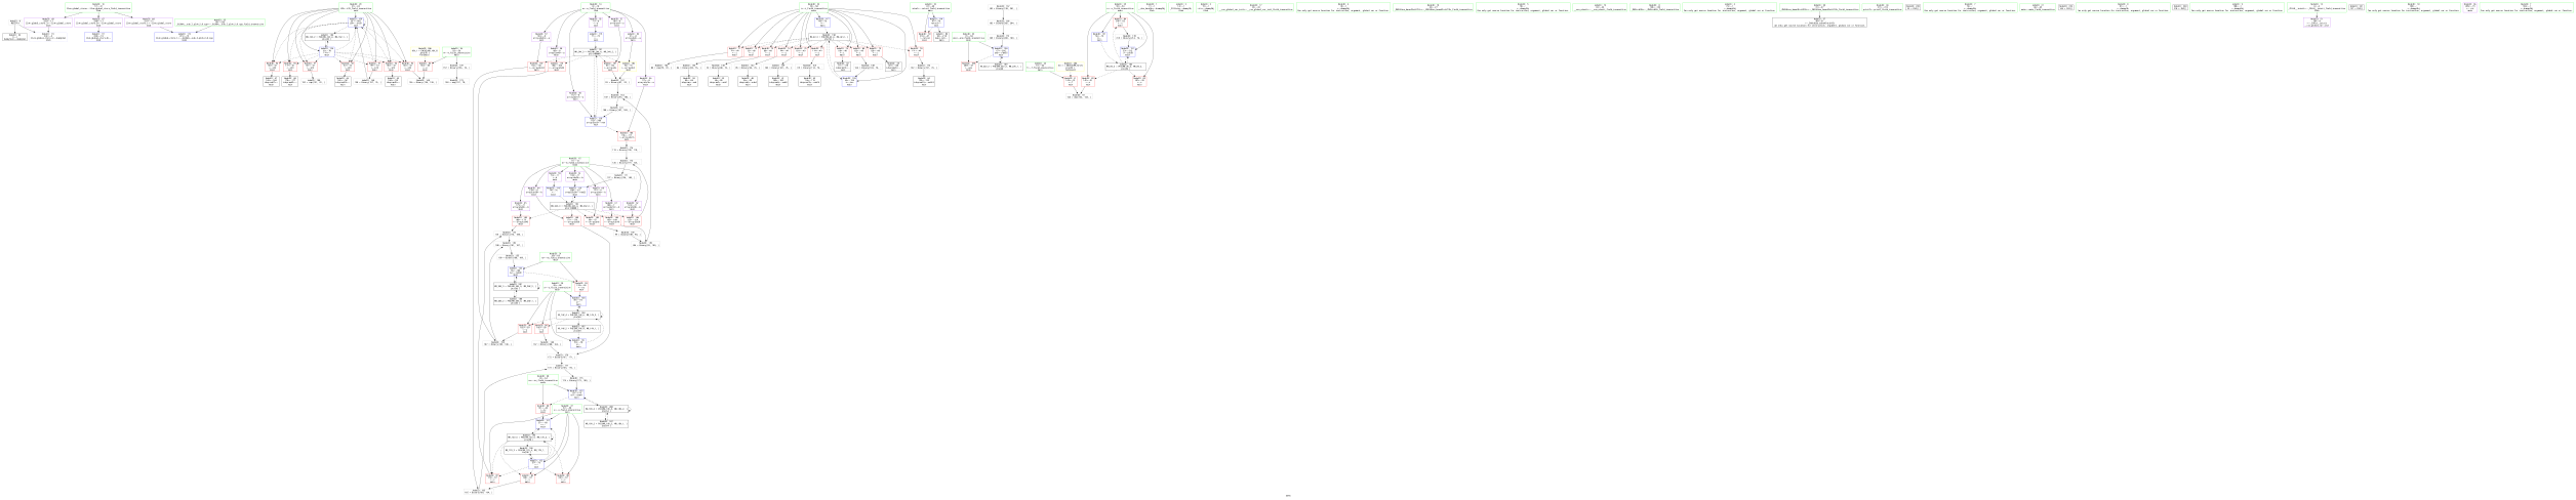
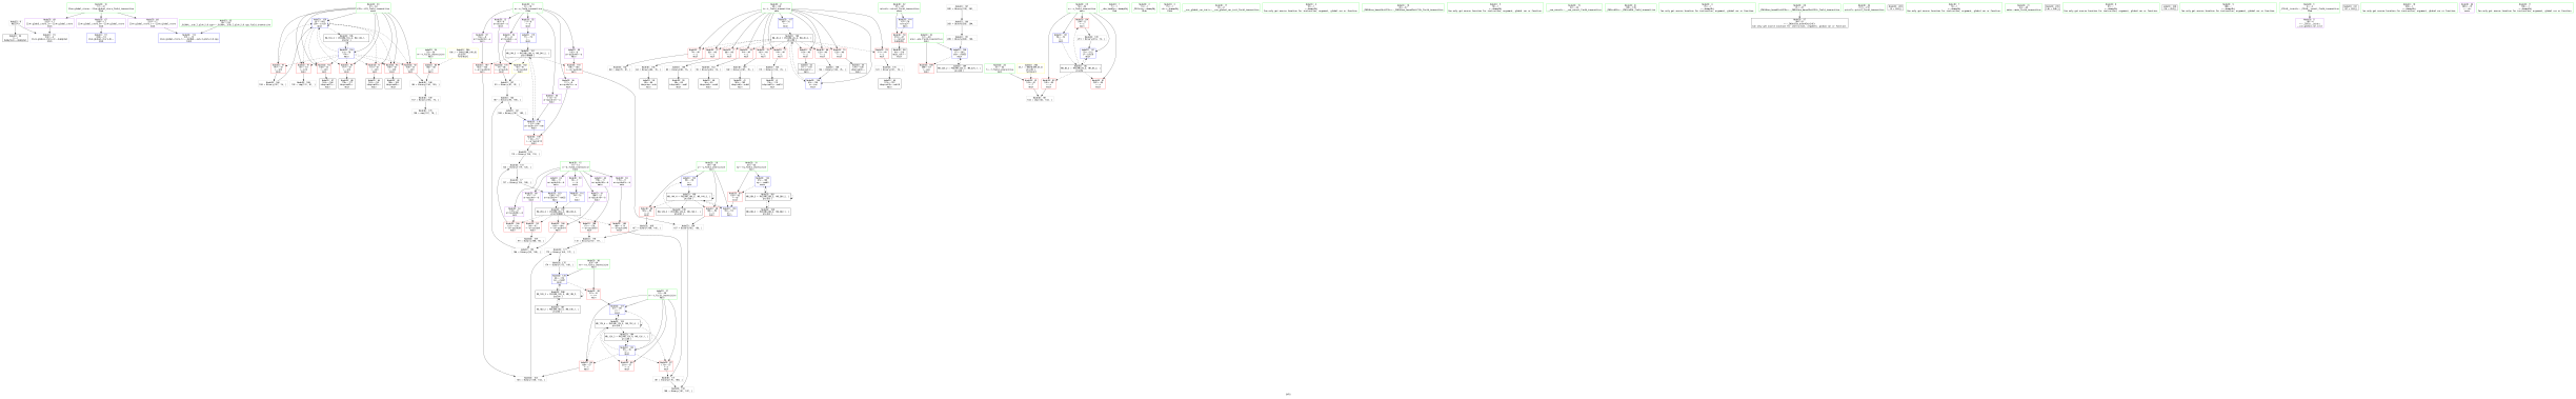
  digraph {
    fontname="Roboto Mono"
    label=SVFG
    node [color=red fontname="Roboto Mono" shape=record]
    edge [fontname="Roboto Mono" style=solid]
    n1 [color=grey label="{NodeID: 0\nNullPtr}"]
    n2 [color=black label="{NodeID: 36\n2\<--3\ndummyVal\<--dummyVal\n}"]
    n3 [color=blue label="{NodeID: 113\n232\<--3\nllvm.global_ctors_2\<--dummyVal\nGlob }" style=dotted]
    n4 [color=grey label="{NodeID: 180\n152 = cmp(151, 81, )\n}"]
    n5 [label="{NodeID: 97\n197\<--61\n\<--i29\nmain\n}"]
    n6 [color=grey label="{NodeID: 168\n198 = Binary(197, 76, )\n}"]
    n7 [color=blue label="{NodeID: 129\n61\<--198\ni29\<--inc51\nmain\n}"]
    n8 [label="{NodeID: 91\n151\<--61\n\<--i29\nmain\n}"]
    n9 [label="{NodeID: 92\n155\<--61\n\<--i29\nmain\n}"]
    n10 [label="{NodeID: 93\n161\<--61\n\<--i29\nmain\n}"]
    n11 [label="{NodeID: 94\n168\<--61\n\<--i29\nmain\n}"]
    n12 [label="{NodeID: 95\n177\<--61\n\<--i29\nmain\n}"]
    n13 [label="{NodeID: 96\n183\<--61\n\<--i29\nmain\n}"]
    n14 [color=black label="{NodeID: 186\nMR_16V_2 = PHI(MR_16V_4, MR_16V_1, )\npts\{62 \}\n}"]
    n15 [color=green label="{NodeID: 14\n8\<--10\na\<--a_field_insensitive\nGlob }"]
    n16 [color=purple label="{NodeID: 52\n71\<--8\n\<--a\nmain\n}"]
    n17 [color=purple label="{NodeID: 53\n86\<--8\narrayidx\<--a\nmain\n}"]
    n18 [color=purple label="{NodeID: 54\n91\<--8\narrayidx3\<--a\nmain\n}"]
    n19 [color=purple label="{NodeID: 55\n112\<--8\narrayidx13\<--a\nmain\n}"]
    n20 [color=purple label="{NodeID: 56\n117\<--8\narrayidx16\<--a\nmain\n}"]
    n21 [color=purple label="{NodeID: 57\n163\<--8\narrayidx34\<--a\nmain\n}"]
    n22 [color=purple label="{NodeID: 58\n185\<--8\narrayidx46\<--a\nmain\n}"]
    n23 [color=blue label="{NodeID: 115\n71\<--73\n\<--\nmain\n}"]
    n24 [label="{NodeID: 101\n87\<--86\n\<--arrayidx\nmain\n}"]
    n25 [color=yellow label="{NodeID: 102\n92\<--91\n\<--arrayidx3\nmain\n}"]
    n26 [color=blue label="{NodeID: 118\n112\<--108\narrayidx13\<--rem\nmain\n}"]
    n27 [label="{NodeID: 105\n118\<--117\n\<--arrayidx16\nmain\n}"]
    n28 [label="{NodeID: 107\n164\<--163\n\<--arrayidx34\nmain\n}"]
    n29 [label="{NodeID: 110\n186\<--185\n\<--arrayidx46\nmain\n}"]
    n30 [color=black label="{NodeID: 191\nMR_24V_3 = PHI(MR_24V_4, MR_24V_2, )\npts\{100000 \}\n}"]
    n31 [color=grey label="{NodeID: 157\n93 = Binary(87, 92, )\n}"]
    n32 [color=grey label="{NodeID: 176\n119 = Binary(120, 118, )\n}"]
    n33 [color=grey label="{NodeID: 163\n165 = Binary(160, 164, )\n}"]
    n34 [color=grey label="{NodeID: 154\n187 = Binary(182, 186, )\n}"]
    n35 [color=blue label="{NodeID: 111\n230\<--18\nllvm.global_ctors_0\<--\nGlob }"]
    n36 [color=green label="{NodeID: 28\n59\<--60\ny\<--y_field_insensitive\nmain\n}"]
    n37 [label="{NodeID: 89\n166\<--59\n\<--y\nmain\n}"]
    n38 [label="{NodeID: 90\n182\<--59\n\<--y\nmain\n}"]
    n39 [color=blue label="{NodeID: 123\n59\<--70\ny\<--\nmain\n}"]
    n40 [color=blue label="{NodeID: 128\n59\<--193\ny\<--\nmain\n}"]
    n41 [color=grey label="{NodeID: 160\n167 = Binary(100, 166, )\n}"]
    n42 [color=black label="{NodeID: 198\nMR_14V_4 = PHI(MR_14V_6, MR_14V_3, )\npts\{60 \}\n}"]
    n43 [color=grey label="{NodeID: 178\n172 = Binary(167, 171, )\n}"]
    n44 [color=grey label="{NodeID: 153\n188 = Binary(181, 187, )\n}"]
    n45 [color=black label="{NodeID: 185\nMR_14V_2 = PHI(MR_14V_4, MR_14V_1, )\npts\{60 \}\n}"]
    n46 [color=blue label="{NodeID: 125\n63\<--174\nnx\<--rem41\nmain\n}"]
    n47 [label="{NodeID: 98\n191\<--63\n\<--nx\nmain\n}"]
    n48 [color=black label="{NodeID: 200\nMR_18V_3 = PHI(MR_18V_5, MR_18V_2, )\npts\{64 \}\n}"]
    n49 [color=blue label="{NodeID: 127\n57\<--191\nx\<--\nmain\n}"]
    n50 [color=black label="{NodeID: 187\nMR_18V_2 = PHI(MR_18V_3, MR_18V_1, )\npts\{64 \}\n}"]
    n51 [color=black label="{NodeID: 193\nMR_12V_6 = PHI(MR_12V_5, MR_12V_4, )\npts\{58 \}\n}"]
    n52 [color=black label="{NodeID: 42\n111\<--110\nidxprom12\<--\nmain\n}"]
    n53 [color=grey label="{NodeID: 172\n126 = Binary(119, 125, )\n}"]
-   n54 [color=grey label="{NodeID: 155\n189 = Binary(188, 109, )\n}"]
    n55 [color=blue label="{NodeID: 126\n65\<--189\nny\<--rem49\nmain\n}"]
    n56 [label="{NodeID: 99\n193\<--65\n\<--ny\nmain\n}"]
    n57 [color=black label="{NodeID: 201\nMR_20V_3 = PHI(MR_20V_5, MR_20V_2, )\npts\{66 \}\n}"]
-   n58 [label="{NodeID: 70\n218\<--47\n\<--retval\nmain\n}"]
+   n58 [label="{NodeID: 70\n218\<--47\n\<--retval\ndummyObj\n}"]
    n59 [color=black label="{NodeID: 50\n46\<--218\nmain_ret\<--\nmain\n}"]
    n60 [color=grey label="{NodeID: 167\n202 = Binary(120, 201, )\n}"]
    n61 [color=grey label="{NodeID: 166\n203 = Binary(202, 204, )\n}"]
    n62 [color=grey label="{NodeID: 151\n205 = Binary(203, 109, )\n}"]
    n63 [color=blue label="{NodeID: 130\n67\<--205\nans\<--rem55\nmain\n}"]
    n64 [label="{NodeID: 84\n214\<--53\n\<--c\nmain\n}"]
    n65 [color=grey label="{NodeID: 170\n215 = Binary(214, 76, )\n}"]
    n66 [color=blue label="{NodeID: 131\n53\<--215\nc\<--inc58\nmain\n}"]
    n67 [color=black label="{NodeID: 183\nMR_8V_3 = PHI(MR_8V_4, MR_8V_2, )\npts\{54 \}\n}"]
    n68 [color=green label="{NodeID: 1\n7\<--1\n__dso_handle\<--dummyObj\nGlob }"]
    n69 [color=grey label="{NodeID: 181\n144 = cmp(142, 143, )\n}"]
    n70 [label="{NodeID: 86\n160\<--57\n\<--x\nmain\n}"]
    n71 [label="{NodeID: 87\n176\<--57\n\<--x\nmain\n}"]
    n72 [color=black label="{NodeID: 184\nMR_12V_2 = PHI(MR_12V_4, MR_12V_1, )\npts\{58 \}\n}"]
    n73 [label="{NodeID: 88\n201\<--57\n\<--x\nmain\n}"]
    n74 [color=green label="{NodeID: 15\n11\<--13\nb\<--b_field_insensitive\nGlob }"]
    n75 [color=purple label="{NodeID: 59\n74\<--11\n\<--b\nmain\n}"]
    n76 [color=purple label="{NodeID: 60\n97\<--11\narrayidx6\<--b\nmain\n}"]
    n77 [color=purple label="{NodeID: 61\n104\<--11\narrayidx10\<--b\nmain\n}"]
    n78 [color=purple label="{NodeID: 62\n124\<--11\narrayidx20\<--b\nmain\n}"]
    n79 [color=purple label="{NodeID: 63\n130\<--11\narrayidx24\<--b\nmain\n}"]
    n80 [color=purple label="{NodeID: 64\n170\<--11\narrayidx38\<--b\nmain\n}"]
    n81 [color=purple label="{NodeID: 65\n179\<--11\narrayidx43\<--b\nmain\n}"]
    n82 [color=blue label="{NodeID: 116\n74\<--76\n\<--\nmain\n}"]
    n83 [label="{NodeID: 103\n98\<--97\n\<--arrayidx6\nmain\n}"]
    n84 [label="{NodeID: 104\n105\<--104\n\<--arrayidx10\nmain\n}"]
    n85 [label="{NodeID: 106\n125\<--124\n\<--arrayidx20\nmain\n}"]
    n86 [color=blue label="{NodeID: 119\n130\<--127\narrayidx24\<--rem22\nmain\n}"]
    n87 [label="{NodeID: 108\n171\<--170\n\<--arrayidx38\nmain\n}"]
    n88 [label="{NodeID: 109\n180\<--179\n\<--arrayidx43\nmain\n}"]
    n89 [color=black label="{NodeID: 192\nMR_26V_3 = PHI(MR_26V_4, MR_26V_2, )\npts\{130000 \}\n}"]
    n90 [color=grey label="{NodeID: 159\n99 = Binary(100, 98, )\n}"]
    n91 [color=grey label="{NodeID: 152\n106 = Binary(99, 105, )\n}"]
    n92 [color=grey label="{NodeID: 173\n181 = Binary(176, 180, )\n}"]
    n93 [color=blue label="{NodeID: 112\n231\<--19\nllvm.global_ctors_1\<--_GLOBAL__sub_I_ploh_2_0.cpp\nGlob }"]
    n94 [color=green label="{NodeID: 29\n61\<--62\ni29\<--i29_field_insensitive\nmain\n}"]
    n95 [color=blue label="{NodeID: 124\n61\<--70\ni29\<--\nmain\n}"]
    n96 [color=grey label="{NodeID: 148\n156 = Binary(154, 155, )\n}"]
    n97 [color=black label="{NodeID: 46\n162\<--161\nidxprom33\<--\nmain\n}"]
    n98 [color=black label="{NodeID: 47\n169\<--168\nidxprom37\<--\nmain\n}"]
    n99 [color=black label="{NodeID: 48\n178\<--177\nidxprom42\<--\nmain\n}"]
    n100 [color=black label="{NodeID: 49\n184\<--183\nidxprom45\<--\nmain\n}"]
    n101 [color=grey label="{NodeID: 149\n157 = Binary(156, 76, )\n}"]
    n102 [color=black label="{NodeID: 188\nMR_20V_2 = PHI(MR_20V_3, MR_20V_1, )\npts\{66 \}\n}"]
    n103 [color=black label="{NodeID: 43\n116\<--115\nidxprom15\<--sub14\nmain\n}"]
    n104 [color=grey label="{NodeID: 177\n173 = Binary(165, 172, )\n}"]
    n105 [label="{NodeID: 71\n79\<--49\n\<--i\nmain\n}"]
    n106 [color=grey label="{NodeID: 182\n80 = cmp(79, 81, )\n}"]
    n107 [label="{NodeID: 85\n154\<--55\n\<--n\nmain\n}"]
    n108 [color=grey label="{NodeID: 179\n158 = cmp(157, 70, )\n}"]
    n109 [color=green label="{NodeID: 2\n14\<--1\n_ZSt3cin\<--dummyObj\nGlob }"]
    n110 [color=green label="{NodeID: 16\n17\<--21\nllvm.global_ctors\<--llvm.global_ctors_field_insensitive\nGlob }"]
    n111 [color=purple label="{NodeID: 67\n230\<--17\nllvm.global_ctors_0\<--llvm.global_ctors\nGlob }"]
    n112 [color=purple label="{NodeID: 68\n231\<--17\nllvm.global_ctors_1\<--llvm.global_ctors\nGlob }"]
    n113 [color=purple label="{NodeID: 69\n232\<--17\nllvm.global_ctors_2\<--llvm.global_ctors\nGlob }"]
    n114 [color=green label="{NodeID: 30\n63\<--64\nnx\<--nx_field_insensitive\nmain\n}"]
    n115 [color=blue label="{NodeID: 122\n57\<--76\nx\<--\nmain\n}"]
    n116 [color=black label="{NodeID: 44\n123\<--122\nidxprom19\<--sub18\nmain\n}"]
    n117 [label="{NodeID: 72\n83\<--49\n\<--i\nmain\n}"]
    n118 [color=grey label="{NodeID: 156\n84 = Binary(83, 76, )\n}"]
    n119 [color=black label="{NodeID: 38\n85\<--84\nidxprom\<--sub\nmain\n}"]
    n120 [color=grey label="{NodeID: 169\n102 = Binary(101, 76, )\n}"]
    n121 [color=black label="{NodeID: 41\n103\<--102\nidxprom9\<--sub8\nmain\n}"]
    n122 [color=grey label="{NodeID: 175\n174 = Binary(173, 109, )\n}"]
    n123 [color=green label="{NodeID: 3\n15\<--1\n.str\<--dummyObj\nGlob }"]
    n124 [label="{NodeID: 82\n142\<--53\n\<--c\nmain\n}"]
    n125 [label="{NodeID: 83\n207\<--53\n\<--c\nmain\n}"]
    n126 [label="{NodeID: 100\n208\<--67\n\<--ans\nmain\n}"]
    n127 [color=green label="{NodeID: 17\n22\<--23\n__cxx_global_var_init\<--__cxx_global_var_init_field_insensitive\n}"]
    n128 [color=blue label="{NodeID: 114\n47\<--70\nretval\<--\nmain\n}"]
    n129 [color=green label="{NodeID: 31\n65\<--66\nny\<--ny_field_insensitive\nmain\n}"]
    n130 [color=black label="{NodeID: 45\n129\<--128\nidxprom23\<--\nmain\n}"]
    n131 [label="{NodeID: 73\n88\<--49\n\<--i\nmain\n}"]
    n132 [color=grey label="{NodeID: 158\n89 = Binary(88, 76, )\n}"]
    n133 [color=black label="{NodeID: 39\n90\<--89\nidxprom2\<--sub1\nmain\n}"]
    n134 [color=green label="{NodeID: 4\n18\<--1\n\<--dummyObj\nCan only get source location for instruction, argument, global var or function.}"]
    n135 [color=grey label="{NodeID: 164\n107 = Binary(93, 106, )\n}"]
    n136 [color=grey label="{NodeID: 161\n108 = Binary(107, 109, )\n}"]
    n137 [color=green label="{NodeID: 18\n26\<--27\n_ZNSt8ios_base4InitC1Ev\<--_ZNSt8ios_base4InitC1Ev_field_insensitive\n}"]
    n138 [color=green label="{NodeID: 32\n67\<--68\nans\<--ans_field_insensitive\nmain\n}"]
    n139 [color=black label="{NodeID: 189\nMR_22V_2 = PHI(MR_22V_3, MR_22V_1, )\npts\{68 \}\n}"]
    n140 [label="{NodeID: 74\n94\<--49\n\<--i\nmain\n}"]
    n141 [color=grey label="{NodeID: 162\n95 = Binary(94, 76, )\n}"]
    n142 [color=black label="{NodeID: 40\n96\<--95\nidxprom5\<--sub4\nmain\n}"]
    n143 [color=grey label="{NodeID: 171\n127 = Binary(126, 109, )\n}"]
    n144 [color=green label="{NodeID: 5\n70\<--1\n\<--dummyObj\nCan only get source location for instruction, argument, global var or function.}"]
    n145 [color=green label="{NodeID: 19\n32\<--33\n__cxa_atexit\<--__cxa_atexit_field_insensitive\n}"]
    n146 [color=green label="{NodeID: 33\n138\<--139\n_ZNSirsERi\<--_ZNSirsERi_field_insensitive\n}"]
    n147 [label="{NodeID: 75\n101\<--49\n\<--i\nmain\n}"]
    n148 [color=green label="{NodeID: 6\n73\<--1\n\<--dummyObj\nCan only get source location for instruction, argument, global var or function.}"]
    n149 [color=green label="{NodeID: 20\n31\<--37\n_ZNSt8ios_base4InitD1Ev\<--_ZNSt8ios_base4InitD1Ev_field_insensitive\n}"]
    n150 [color=black label="{NodeID: 37\n30\<--31\n\<--_ZNSt8ios_base4InitD1Ev\nCan only get source location for instruction, argument, global var or function.}"]
    n151 [color=blue label="{NodeID: 117\n49\<--76\ni\<--\nmain\n}"]
    n152 [color=black label="{NodeID: 190\nMR_4V_3 = PHI(MR_4V_4, MR_4V_2, )\npts\{50 \}\n}"]
    n153 [label="{NodeID: 76\n110\<--49\n\<--i\nmain\n}"]
    n154 [label="{NodeID: 77\n114\<--49\n\<--i\nmain\n}"]
    n155 [label="{NodeID: 78\n121\<--49\n\<--i\nmain\n}"]
    n156 [label="{NodeID: 79\n128\<--49\n\<--i\nmain\n}"]
    n157 [label="{NodeID: 80\n133\<--49\n\<--i\nmain\n}"]
    n158 [color=blue label="{NodeID: 120\n49\<--134\ni\<--inc\nmain\n}"]
    n159 [color=grey label="{NodeID: 165\n115 = Binary(114, 76, )\n}"]
    n160 [color=grey label="{NodeID: 174\n122 = Binary(121, 76, )\n}"]
    n161 [color=grey label="{NodeID: 150\n134 = Binary(133, 76, )\n}"]
    n162 [color=green label="{NodeID: 34\n211\<--212\nprintf\<--printf_field_insensitive\n}"]
    n163 [color=black label="{NodeID: 228\n29 = PHI()\n}"]
    n164 [color=green label="{NodeID: 7\n76\<--1\n\<--dummyObj\nCan only get source location for instruction, argument, global var or function.}"]
    n165 [color=green label="{NodeID: 21\n44\<--45\nmain\<--main_field_insensitive\n}"]
    n166 [color=green label="{NodeID: 35\n19\<--226\n_GLOBAL__sub_I_ploh_2_0.cpp\<--_GLOBAL__sub_I_ploh_2_0.cpp_field_insensitive\n}"]
    n167 [color=black label="{NodeID: 229\n146 = PHI()\n}"]
    n168 [color=green label="{NodeID: 8\n81\<--1\n\<--dummyObj\nCan only get source location for instruction, argument, global var or function.}"]
    n169 [color=green label="{NodeID: 22\n47\<--48\nretval\<--retval_field_insensitive\nmain\n}"]
    n170 [color=black label="{NodeID: 230\n210 = PHI()\n}"]
    n171 [color=green label="{NodeID: 9\n100\<--1\n\<--dummyObj\nCan only get source location for instruction, argument, global var or function.}"]
    n172 [color=green label="{NodeID: 23\n49\<--50\ni\<--i_field_insensitive\nmain\n}"]
    n173 [color=purple label="{NodeID: 51\n28\<--4\n\<--_ZStL8__ioinit\n__cxx_global_var_init\n}"]
    n174 [color=black label="{NodeID: 231\n137 = PHI()\n}"]
    n175 [color=green label="{NodeID: 10\n109\<--1\n\<--dummyObj\nCan only get source location for instruction, argument, global var or function.}"]
    n176 [color=green label="{NodeID: 24\n51\<--52\nT\<--T_field_insensitive\nmain\n}"]
    n177 [label="{NodeID: 81\n143\<--51\n\<--T\nmain\n}"]
    n178 [color=yellow label="{NodeID: 204\n6V_1 = ENCHI(MR_6V_0)\npts\{52 \}\nFun[main]}" style=double]
    n179 [color=blue label="{NodeID: 121\n53\<--76\nc\<--\nmain\n}"]
    n180 [color=purple label="{NodeID: 66\n209\<--15\n\<--.str\nmain\n}"]
    n181 [color=green label="{NodeID: 11\n120\<--1\n\<--dummyObj\nCan only get source location for instruction, argument, global var or function.}"]
    n182 [color=green label="{NodeID: 25\n53\<--54\nc\<--c_field_insensitive\nmain\n}"]
    n183 [color=green label="{NodeID: 26\n55\<--56\nn\<--n_field_insensitive\nmain\n}"]
    n184 [color=yellow label="{NodeID: 206\n10V_1 = ENCHI(MR_10V_0)\npts\{56 \}\nFun[main]}" style=double]
    n185 [color=green label="{NodeID: 13\n4\<--6\n_ZStL8__ioinit\<--_ZStL8__ioinit_field_insensitive\nGlob }"]
    n186 [color=green label="{NodeID: 27\n57\<--58\nx\<--x_field_insensitive\nmain\n}"]
    n1 -> n2
    n1 -> n3
    n5 -> n6
    n5 -> n7 [style=dashed]
    n6 -> n7
    n7 -> n7 [style=dashed]
    n7 -> n8 [style=dashed]
    n7 -> n9 [style=dashed]
    n7 -> n10 [style=dashed]
    n7 -> n11 [style=dashed]
    n7 -> n12 [style=dashed]
    n7 -> n13 [style=dashed]
    n7 -> n14 [style=dashed]
    n8 -> n4
    n9 -> n96
    n10 -> n97
    n11 -> n98
    n12 -> n99
    n13 -> n100
    n14 -> n95 [style=dashed]
    n15 -> n16
    n15 -> n17
    n15 -> n18
    n15 -> n19
    n15 -> n20
    n15 -> n21
    n15 -> n22
    n16 -> n23
    n17 -> n24
    n18 -> n25
    n19 -> n26
    n20 -> n27
    n21 -> n28
    n22 -> n29
    n23 -> n30 [style=dashed]
    n24 -> n31
    n25 -> n31
    n26 -> n27 [style=dashed]
    n26 -> n30 [style=dashed]
    n27 -> n32
    n28 -> n33
    n29 -> n34
    n30 -> n24 [style=dashed]
    n30 -> n25 [style=dashed]
    n30 -> n26 [style=dashed]
    n30 -> n28 [style=dashed]
    n30 -> n29 [style=dashed]
    n31 -> n135
    n32 -> n53
    n33 -> n104
    n34 -> n44
    n36 -> n37
    n36 -> n38
    n36 -> n39
    n36 -> n40
    n37 -> n41
    n38 -> n34
    n39 -> n42 [style=dashed]
    n40 -> n42 [style=dashed]
    n41 -> n43
    n42 -> n37 [style=dashed]
    n42 -> n38 [style=dashed]
    n42 -> n40 [style=dashed]
    n42 -> n42 [style=dashed]
    n42 -> n45 [style=dashed]
    n43 -> n104
-   n44 -> n54
    n45 -> n39 [style=dashed]
    n46 -> n47 [style=dashed]
    n46 -> n48 [style=dashed]
    n47 -> n49
    n48 -> n46 [style=dashed]
    n48 -> n48 [style=dashed]
    n48 -> n50 [style=dashed]
    n49 -> n51 [style=dashed]
    n50 -> n48 [style=dashed]
    n51 -> n49 [style=dashed]
    n51 -> n51 [style=dashed]
    n51 -> n70 [style=dashed]
    n51 -> n71 [style=dashed]
    n51 -> n72 [style=dashed]
    n51 -> n73 [style=dashed]
    n53 -> n143
-   n54 -> n55
    n55 -> n56 [style=dashed]
    n55 -> n57 [style=dashed]
    n56 -> n40
    n57 -> n55 [style=dashed]
    n57 -> n57 [style=dashed]
    n57 -> n102 [style=dashed]
-   n128 -> n59
+   n58 -> n59
    n60 -> n61
    n61 -> n62
    n62 -> n63
    n63 -> n126 [style=dashed]
    n63 -> n139 [style=dashed]
    n64 -> n65
    n65 -> n66
    n66 -> n67 [style=dashed]
    n67 -> n64 [style=dashed]
    n67 -> n66 [style=dashed]
    n67 -> n124 [style=dashed]
    n67 -> n125 [style=dashed]
    n70 -> n33
    n71 -> n92
    n72 -> n115 [style=dashed]
    n74 -> n75
    n74 -> n76
    n74 -> n77
    n74 -> n78
    n74 -> n79
    n74 -> n80
    n74 -> n81
    n75 -> n82
    n76 -> n83
    n77 -> n84
    n78 -> n85
    n79 -> n86
    n80 -> n87
    n81 -> n88
    n82 -> n89 [style=dashed]
    n83 -> n90
    n84 -> n91
    n85 -> n53
    n86 -> n89 [style=dashed]
    n87 -> n43
    n88 -> n92
    n89 -> n83 [style=dashed]
    n89 -> n84 [style=dashed]
    n89 -> n85 [style=dashed]
    n89 -> n86 [style=dashed]
    n89 -> n87 [style=dashed]
    n89 -> n88 [style=dashed]
    n90 -> n91
    n91 -> n135
    n92 -> n44
    n94 -> n5
    n94 -> n7
    n94 -> n8
    n94 -> n9
    n94 -> n10
    n94 -> n11
    n94 -> n12
    n94 -> n13
    n94 -> n95
    n95 -> n5 [style=dashed]
    n95 -> n7 [style=dashed]
    n95 -> n8 [style=dashed]
    n95 -> n9 [style=dashed]
    n95 -> n10 [style=dashed]
    n95 -> n11 [style=dashed]
    n95 -> n12 [style=dashed]
    n95 -> n13 [style=dashed]
    n95 -> n14 [style=dashed]
-   n183 -> n101
+   n96 -> n101
    n101 -> n108
    n102 -> n57 [style=dashed]
    n104 -> n122
    n105 -> n106
    n107 -> n96
    n110 -> n111
    n110 -> n112
    n110 -> n113
    n111 -> n35
    n112 -> n93
    n113 -> n3
    n114 -> n46
    n114 -> n47
    n115 -> n49 [style=dashed]
    n115 -> n51 [style=dashed]
    n115 -> n70 [style=dashed]
    n115 -> n71 [style=dashed]
    n115 -> n72 [style=dashed]
    n115 -> n73 [style=dashed]
    n117 -> n118
    n118 -> n119
    n120 -> n121
    n122 -> n46
    n124 -> n69
    n128 -> n58 [style=dashed]
    n129 -> n55
    n129 -> n56
    n131 -> n132
    n132 -> n133
    n135 -> n136
    n136 -> n26
    n138 -> n63
    n138 -> n126
    n139 -> n63 [style=dashed]
    n140 -> n141
    n141 -> n142
    n143 -> n86
    n147 -> n120
    n149 -> n150
    n151 -> n152 [style=dashed]
    n152 -> n105 [style=dashed]
    n152 -> n117 [style=dashed]
    n152 -> n131 [style=dashed]
    n152 -> n140 [style=dashed]
    n152 -> n147 [style=dashed]
    n152 -> n153 [style=dashed]
    n152 -> n154 [style=dashed]
    n152 -> n155 [style=dashed]
    n152 -> n156 [style=dashed]
    n152 -> n157 [style=dashed]
    n152 -> n158 [style=dashed]
    n153 -> n52
    n154 -> n159
    n155 -> n160
    n156 -> n130
    n157 -> n161
    n158 -> n152 [style=dashed]
    n159 -> n103
    n160 -> n116
    n161 -> n158
    n166 -> n93
    n169 -> n58
    n169 -> n128
    n172 -> n105
    n172 -> n117
    n172 -> n131
    n172 -> n140
    n172 -> n147
    n172 -> n151
    n172 -> n153
    n172 -> n154
    n172 -> n155
    n172 -> n156
    n172 -> n157
    n172 -> n158
    n176 -> n177
    n177 -> n69
    n178 -> n177 [style=dashed]
    n179 -> n67 [style=dashed]
    n182 -> n64
    n182 -> n66
    n182 -> n124
    n182 -> n125
    n182 -> n179
    n183 -> n107
    n184 -> n107 [style=dashed]
    n185 -> n173
    n186 -> n49
    n186 -> n70
    n186 -> n71
    n186 -> n73
    n186 -> n115
  }
